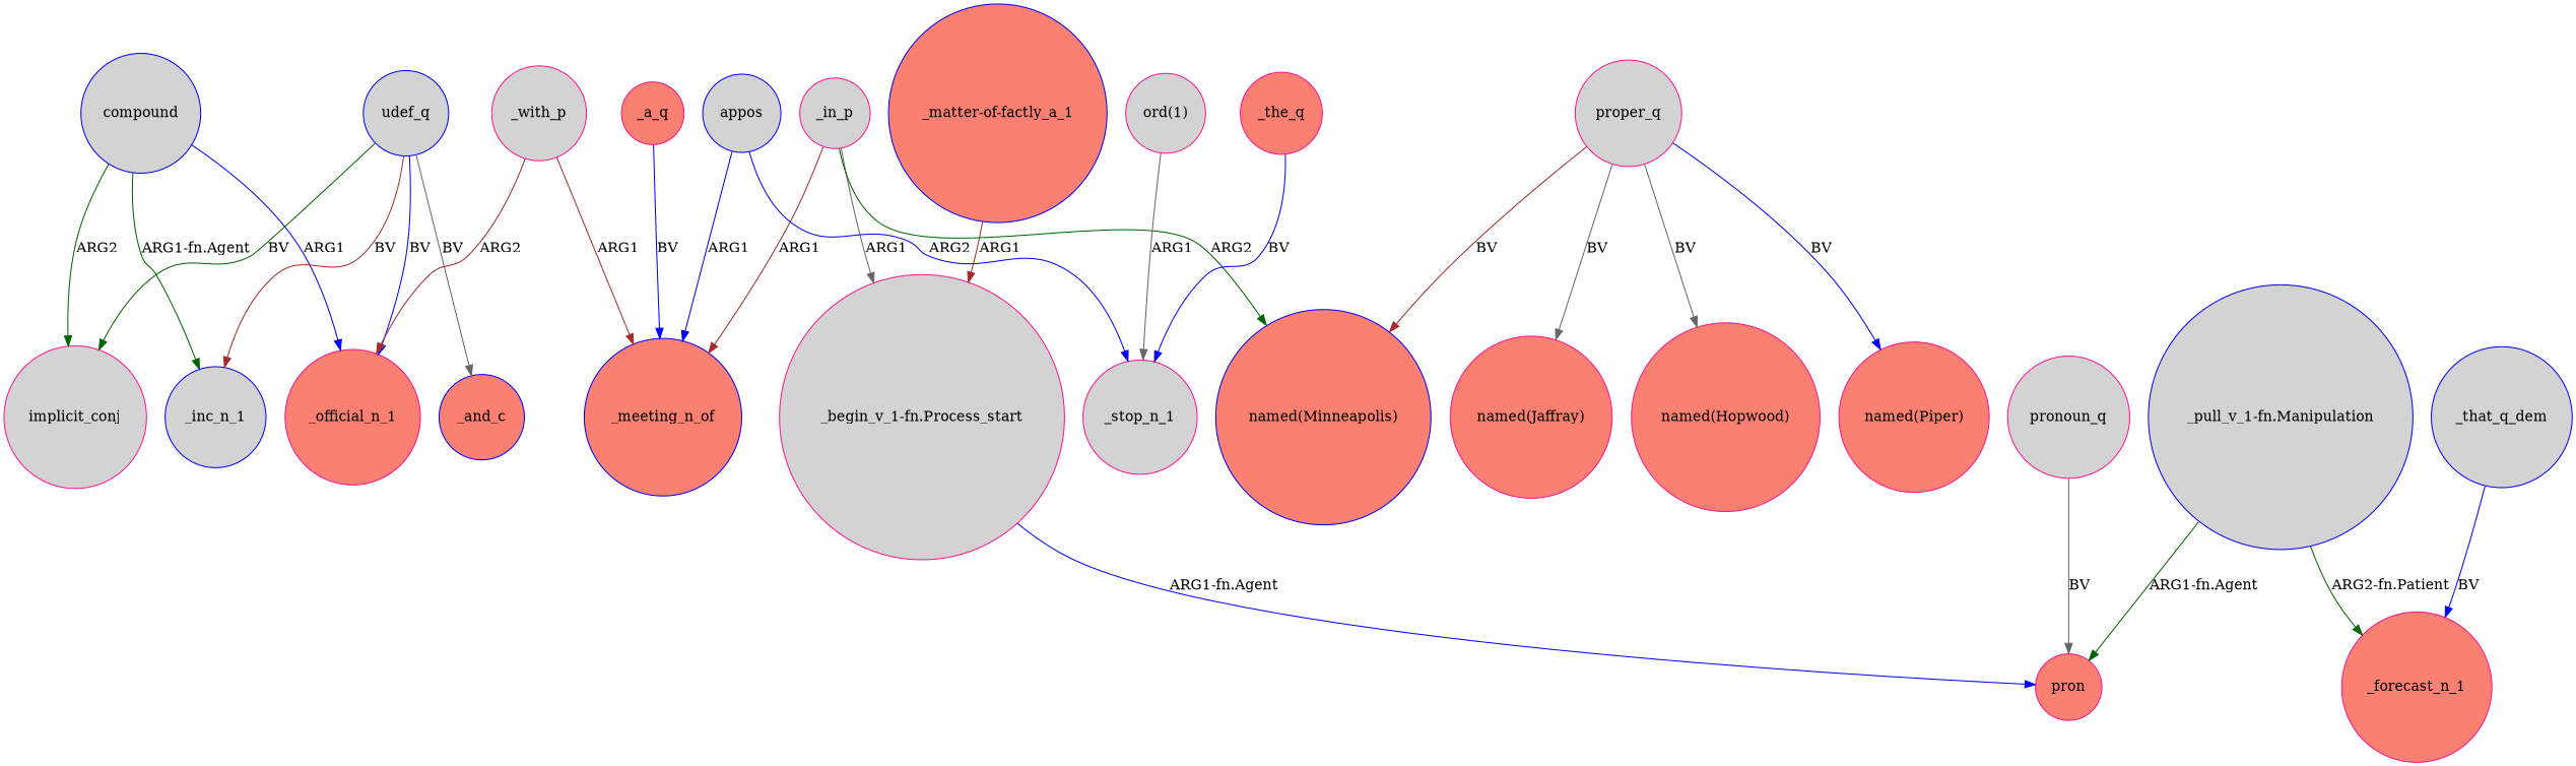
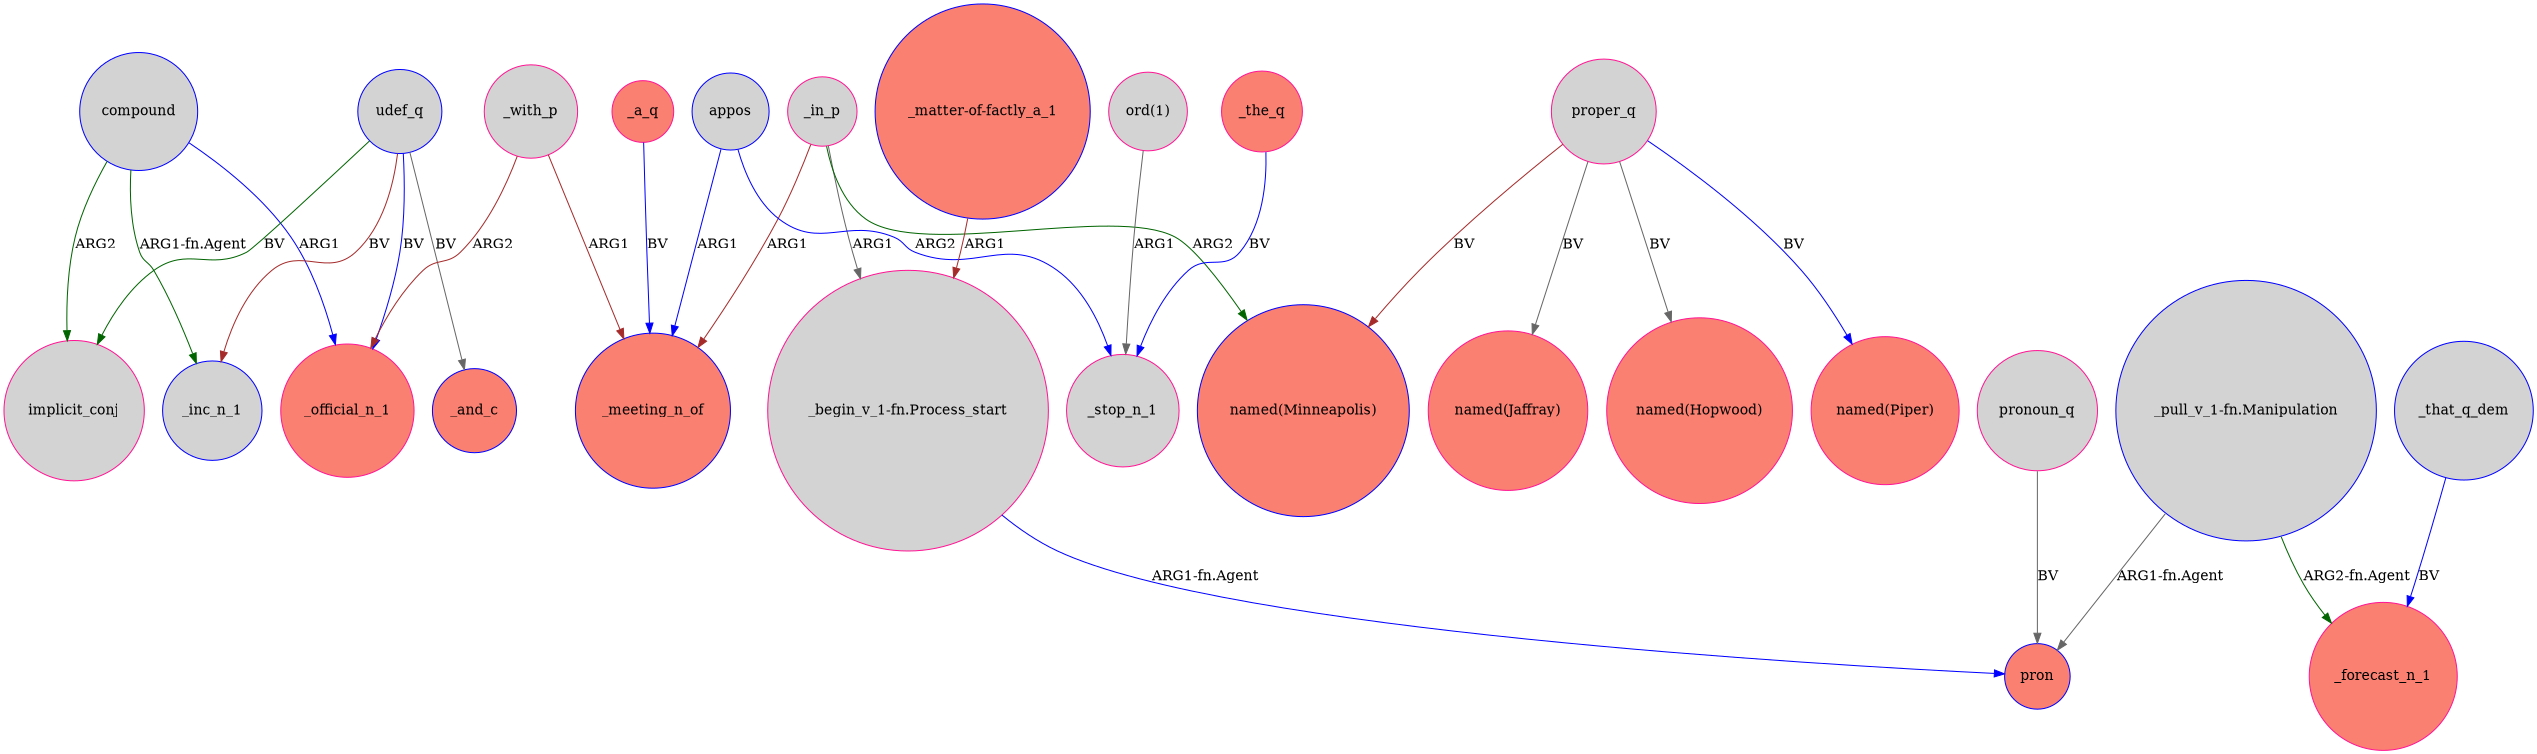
  digraph {
    node [color=deeppink fillcolor=lightgrey shape=circle style=filled]
    edge [color=blue]
-   pron [fillcolor=salmon]
+   pron [color=blue fillcolor=salmon]
    "_begin_v_1-fn.Process_start"
    _that_q_dem [color=blue]
    _forecast_n_1 [fillcolor=salmon]
    compound [color=blue]
    implicit_conj
    _inc_n_1 [color=blue]
    _official_n_1 [fillcolor=salmon]
    udef_q [color=blue]
    _and_c [color=blue fillcolor=salmon]
    _with_p
    _meeting_n_of [color=blue fillcolor=salmon]
    _in_p
    "named(Minneapolis)" [color=blue fillcolor=salmon]
    proper_q
    "named(Jaffray)" [fillcolor=salmon]
    "named(Hopwood)" [fillcolor=salmon]
    "named(Piper)" [fillcolor=salmon]
    appos [color=blue]
    _stop_n_1
    _a_q [fillcolor=salmon]
    pronoun_q
    "ord(1)"
    _the_q [fillcolor=salmon]
    "_pull_v_1-fn.Manipulation" [color=blue]
    "_matter-of-factly_a_1" [color=blue fillcolor=salmon]
    "_begin_v_1-fn.Process_start" -> pron [label="ARG1-fn.Agent"]
    _that_q_dem -> _forecast_n_1 [label=BV]
    compound -> implicit_conj [color=darkgreen label=ARG2]
    compound -> _inc_n_1 [color=darkgreen label="ARG1-fn.Agent"]
    compound -> _official_n_1 [label=ARG1]
    udef_q -> implicit_conj [color=darkgreen label=BV]
    udef_q -> _inc_n_1 [color=brown label=BV]
    udef_q -> _official_n_1 [label=BV]
    udef_q -> _and_c [color=gray40 label=BV]
    _with_p -> _official_n_1 [color=brown label=ARG2]
    _with_p -> _meeting_n_of [color=brown label=ARG1]
    _in_p -> "_begin_v_1-fn.Process_start" [color=gray40 label=ARG1]
    _in_p -> _meeting_n_of [color=brown label=ARG1]
    _in_p -> "named(Minneapolis)" [color=darkgreen label=ARG2]
    proper_q -> "named(Minneapolis)" [color=brown label=BV]
    proper_q -> "named(Jaffray)" [color=gray40 label=BV]
    proper_q -> "named(Hopwood)" [color=gray40 label=BV]
    proper_q -> "named(Piper)" [label=BV]
    appos -> _meeting_n_of [label=ARG1]
    appos -> _stop_n_1 [label=ARG2]
    _a_q -> _meeting_n_of [label=BV]
    pronoun_q -> pron [color=gray40 label=BV]
    "ord(1)" -> _stop_n_1 [color=gray40 label=ARG1]
    _the_q -> _stop_n_1 [label=BV]
-   "_pull_v_1-fn.Manipulation" -> pron [color=darkgreen label="ARG1-fn.Agent"]
-   "_pull_v_1-fn.Manipulation" -> _forecast_n_1 [color=darkgreen label="ARG2-fn.Patient"]
+   "_pull_v_1-fn.Manipulation" -> pron [color=gray40 label="ARG1-fn.Agent"]
+   "_pull_v_1-fn.Manipulation" -> _forecast_n_1 [color=darkgreen label="ARG2-fn.Agent"]
    "_matter-of-factly_a_1" -> "_begin_v_1-fn.Process_start" [color=brown label=ARG1]
  }
